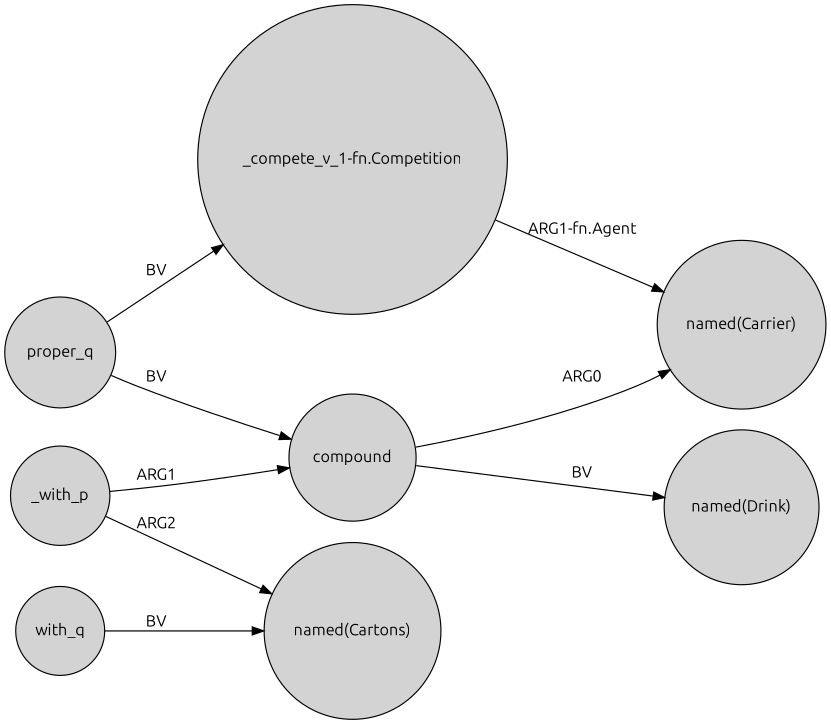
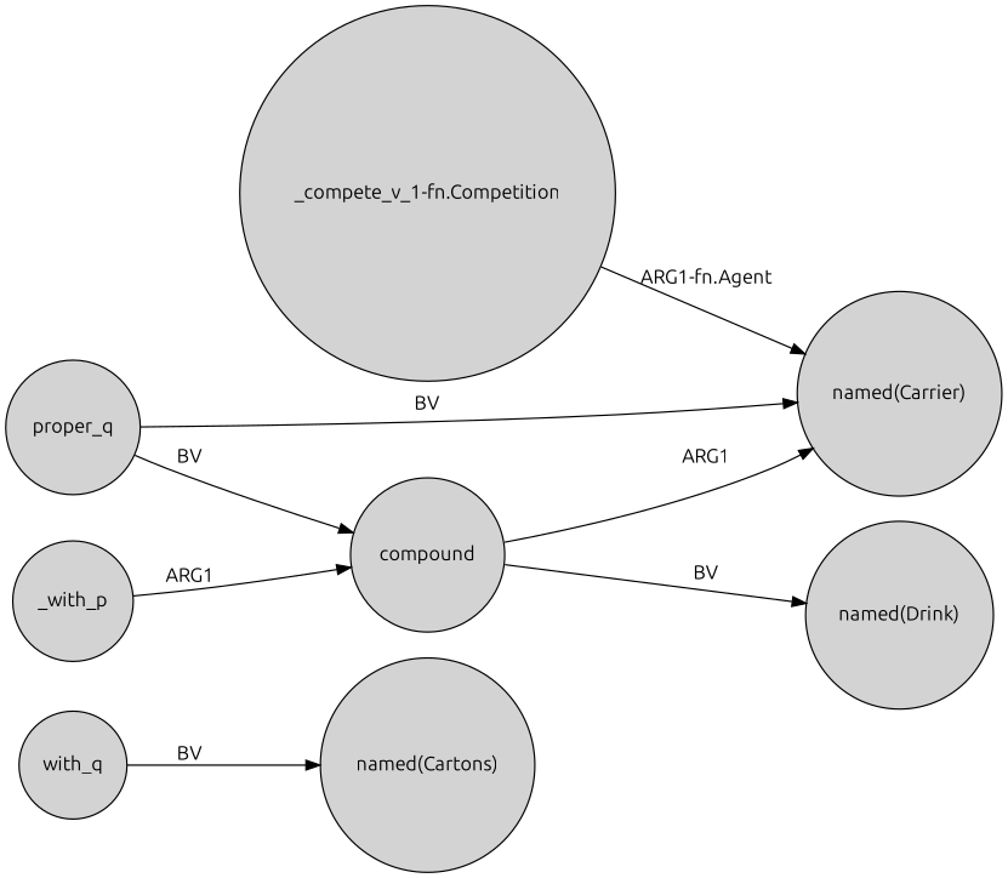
  digraph {
    fontname=Ubuntu
    rankdir=LR
    node [fontname=Ubuntu shape=circle style=filled]
    edge [fontname=Ubuntu]
    compound
    "named(Drink)"
    "named(Carrier)"
    proper_q
    n5 [label=with_q]
    "named(Cartons)"
    _with_p
    "_compete_v_1-fn.Competition"
    compound -> "named(Drink)" [label=BV]
-   compound -> "named(Carrier)" [label=ARG0]
+   compound -> "named(Carrier)" [label=ARG1]
    proper_q -> compound [label=BV]
-   proper_q -> "_compete_v_1-fn.Competition" [label=BV]
+   proper_q -> "named(Carrier)" [label=BV]
    n5 -> "named(Cartons)" [label=BV]
    _with_p -> compound [label=ARG1]
-   _with_p -> "named(Cartons)" [label=ARG2]
    "_compete_v_1-fn.Competition" -> "named(Carrier)" [label="ARG1-fn.Agent"]
  }
